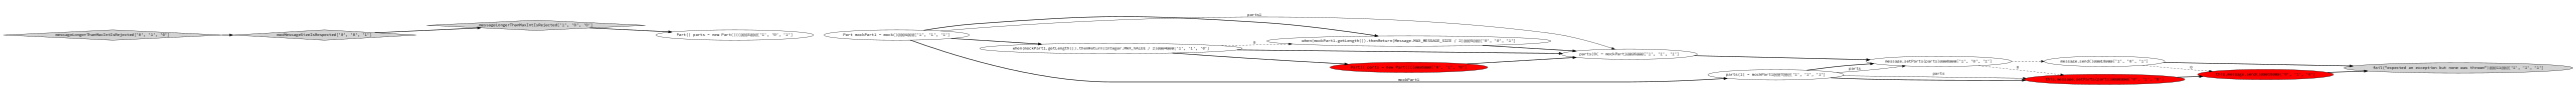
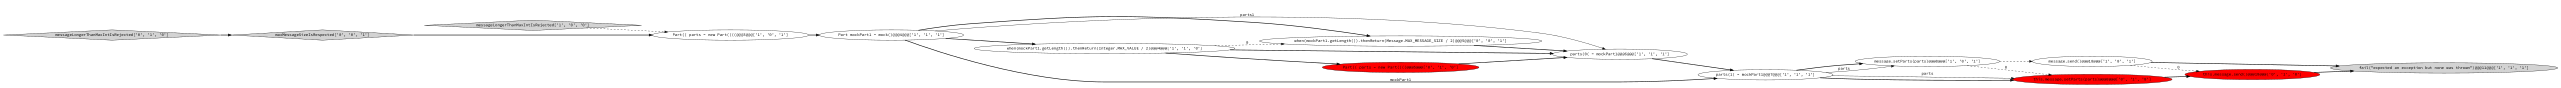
  digraph {
    fontname="Source Code Pro"
    rankdir=LR
    node [fillcolor=white fontname="Source Code Pro" shape=ellipse style=filled]
    edge [fontname="Source Code Pro" style=bold]
    n1 [label="parts(0( = mockPart1@@@6@@@['1', '1', '1']"]
    n2 [label="parts(1( = mockPart1@@@7@@@['1', '1', '1']"]
    n3 [label="message.setParts(parts)@@@8@@@['1', '0', '1']"]
    n4 [fillcolor=red label="this.message.setParts(parts)@@@8@@@['0', '1', '0']"]
    n5 [label="Part mockPart1 = mock()@@@4@@@['1', '1', '1']"]
    n6 [label="when(mockPart1.getLength()).thenReturn(Integer.MAX_VALUE / 2)@@@4@@@['1', '1', '0']"]
    n7 [label="when(mockPart1.getLength()).thenReturn(Message.MAX_MESSAGE_SIZE / 2)@@@5@@@['0', '0', '1']"]
    n8 [fillcolor=red label="Part(( parts = new Part((((@@@5@@@['0', '1', '0']"]
    n9 [label="message.send()@@@10@@@['1', '0', '1']"]
    n10 [fillcolor=red label="this.message.send()@@@10@@@['0', '1', '0']"]
    n11 [fillcolor=lightgray label="messageLongerThanMaxIntIsRejected['1', '0', '0']" shape=diamond]
    n12 [label="Part(( parts = new Part((((@@@3@@@['1', '0', '1']"]
    n13 [fillcolor=lightgray label="fail(\"expected an exception but none was thrown\")@@@11@@@['1', '1', '1']"]
    n14 [fillcolor=lightgray label="messageLongerThanMaxIntIsRejected['0', '1', '0']" shape=diamond]
    n15 [fillcolor=lightgray label="maxMessageSizeIsRespected['0', '0', '1']" shape=diamond]
-   n1 -> n3
+   n1 -> n2
    n2 -> n3
    n2 -> n3 [label=parts style=solid]
    n2 -> n4 [label=parts style=solid]
    n2 -> n4
    n3 -> n4 [label=0 style=dashed]
    n3 -> n9 [style=dashed]
    n4 -> n10
    n5 -> n1 [label=parts1 style=solid]
    n5 -> n2 [label=mockPart1]
    n5 -> n6
    n5 -> n7
    n6 -> n1
    n6 -> n7 [label=0 style=dashed]
    n6 -> n8
    n7 -> n1
    n8 -> n1
    n9 -> n10 [label=0 style=dashed]
    n9 -> n13
    n10 -> n13
-   n11 -> n12
+   n11 -> n12 [style=dashed]
+   n12 -> n5
    n14 -> n15
-   n15 -> n11
+   n15 -> n12
  }
